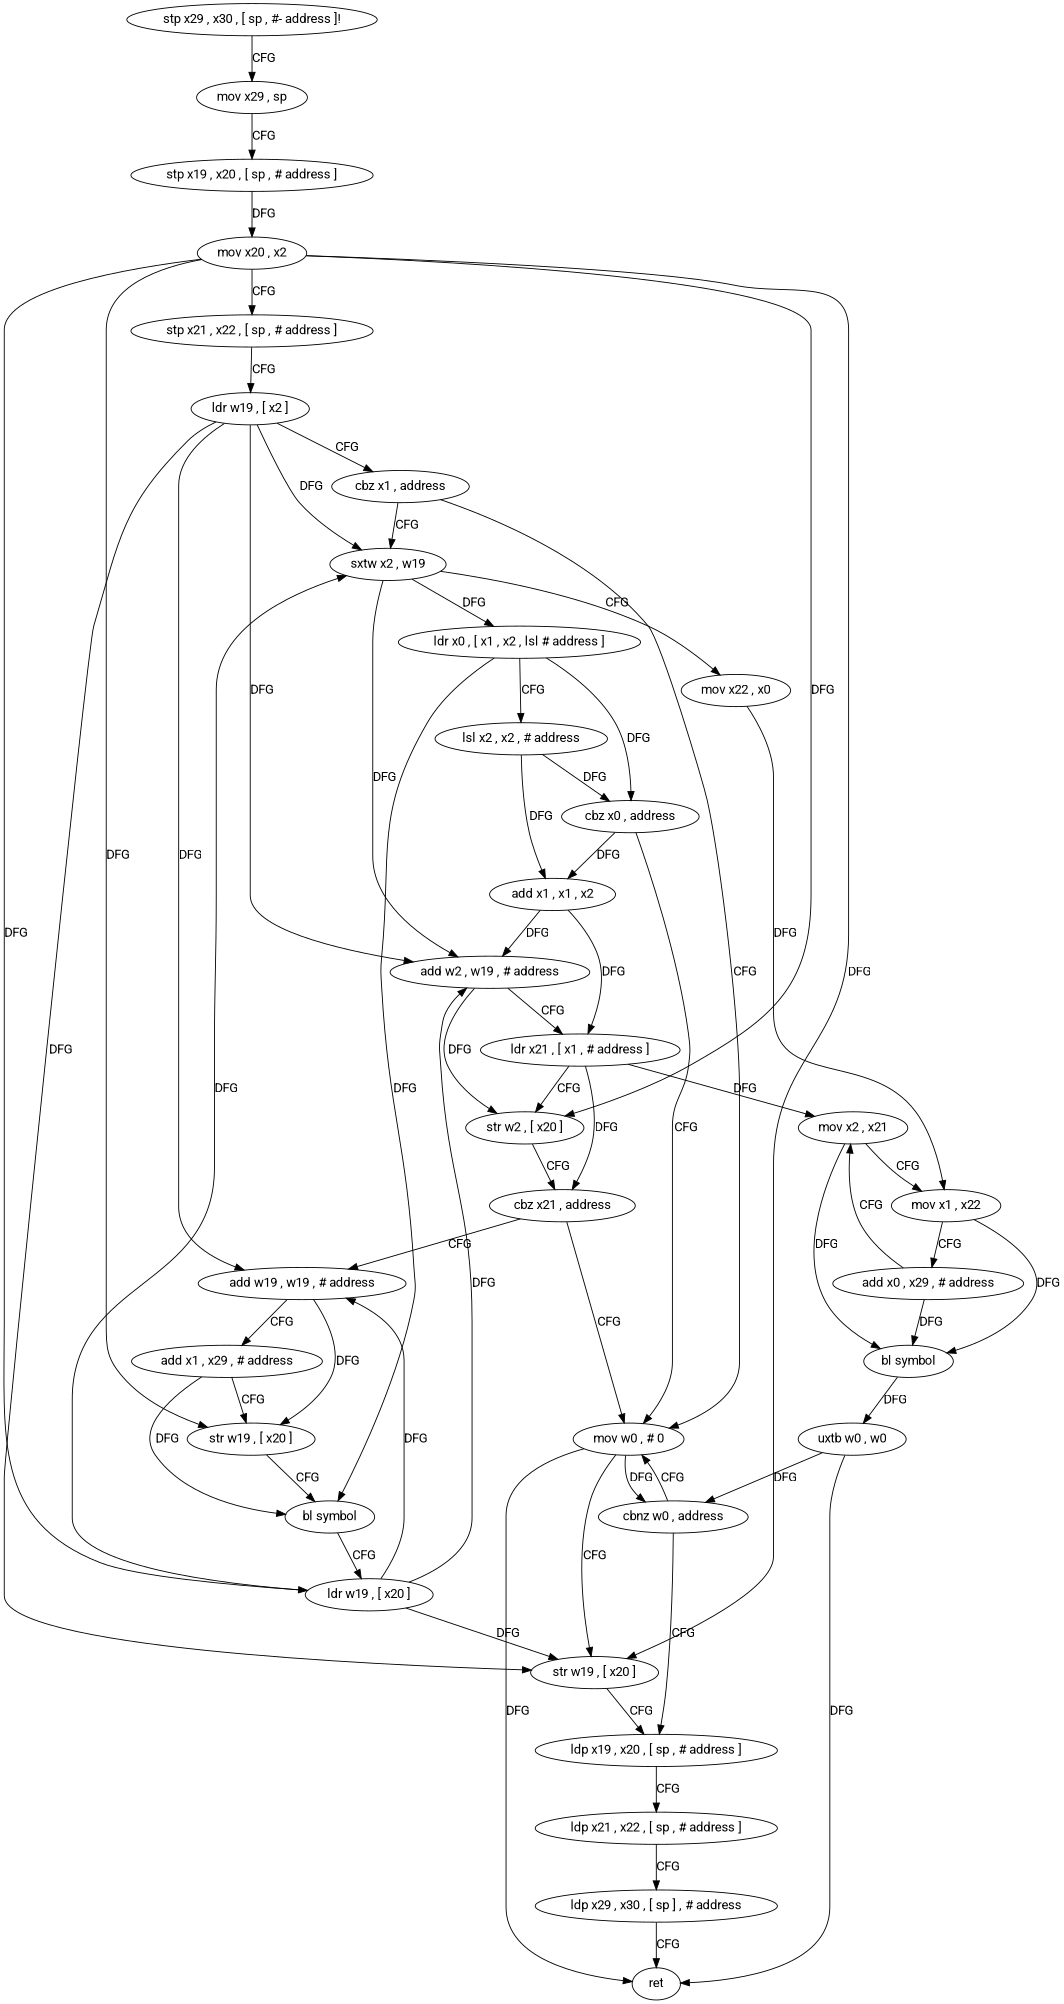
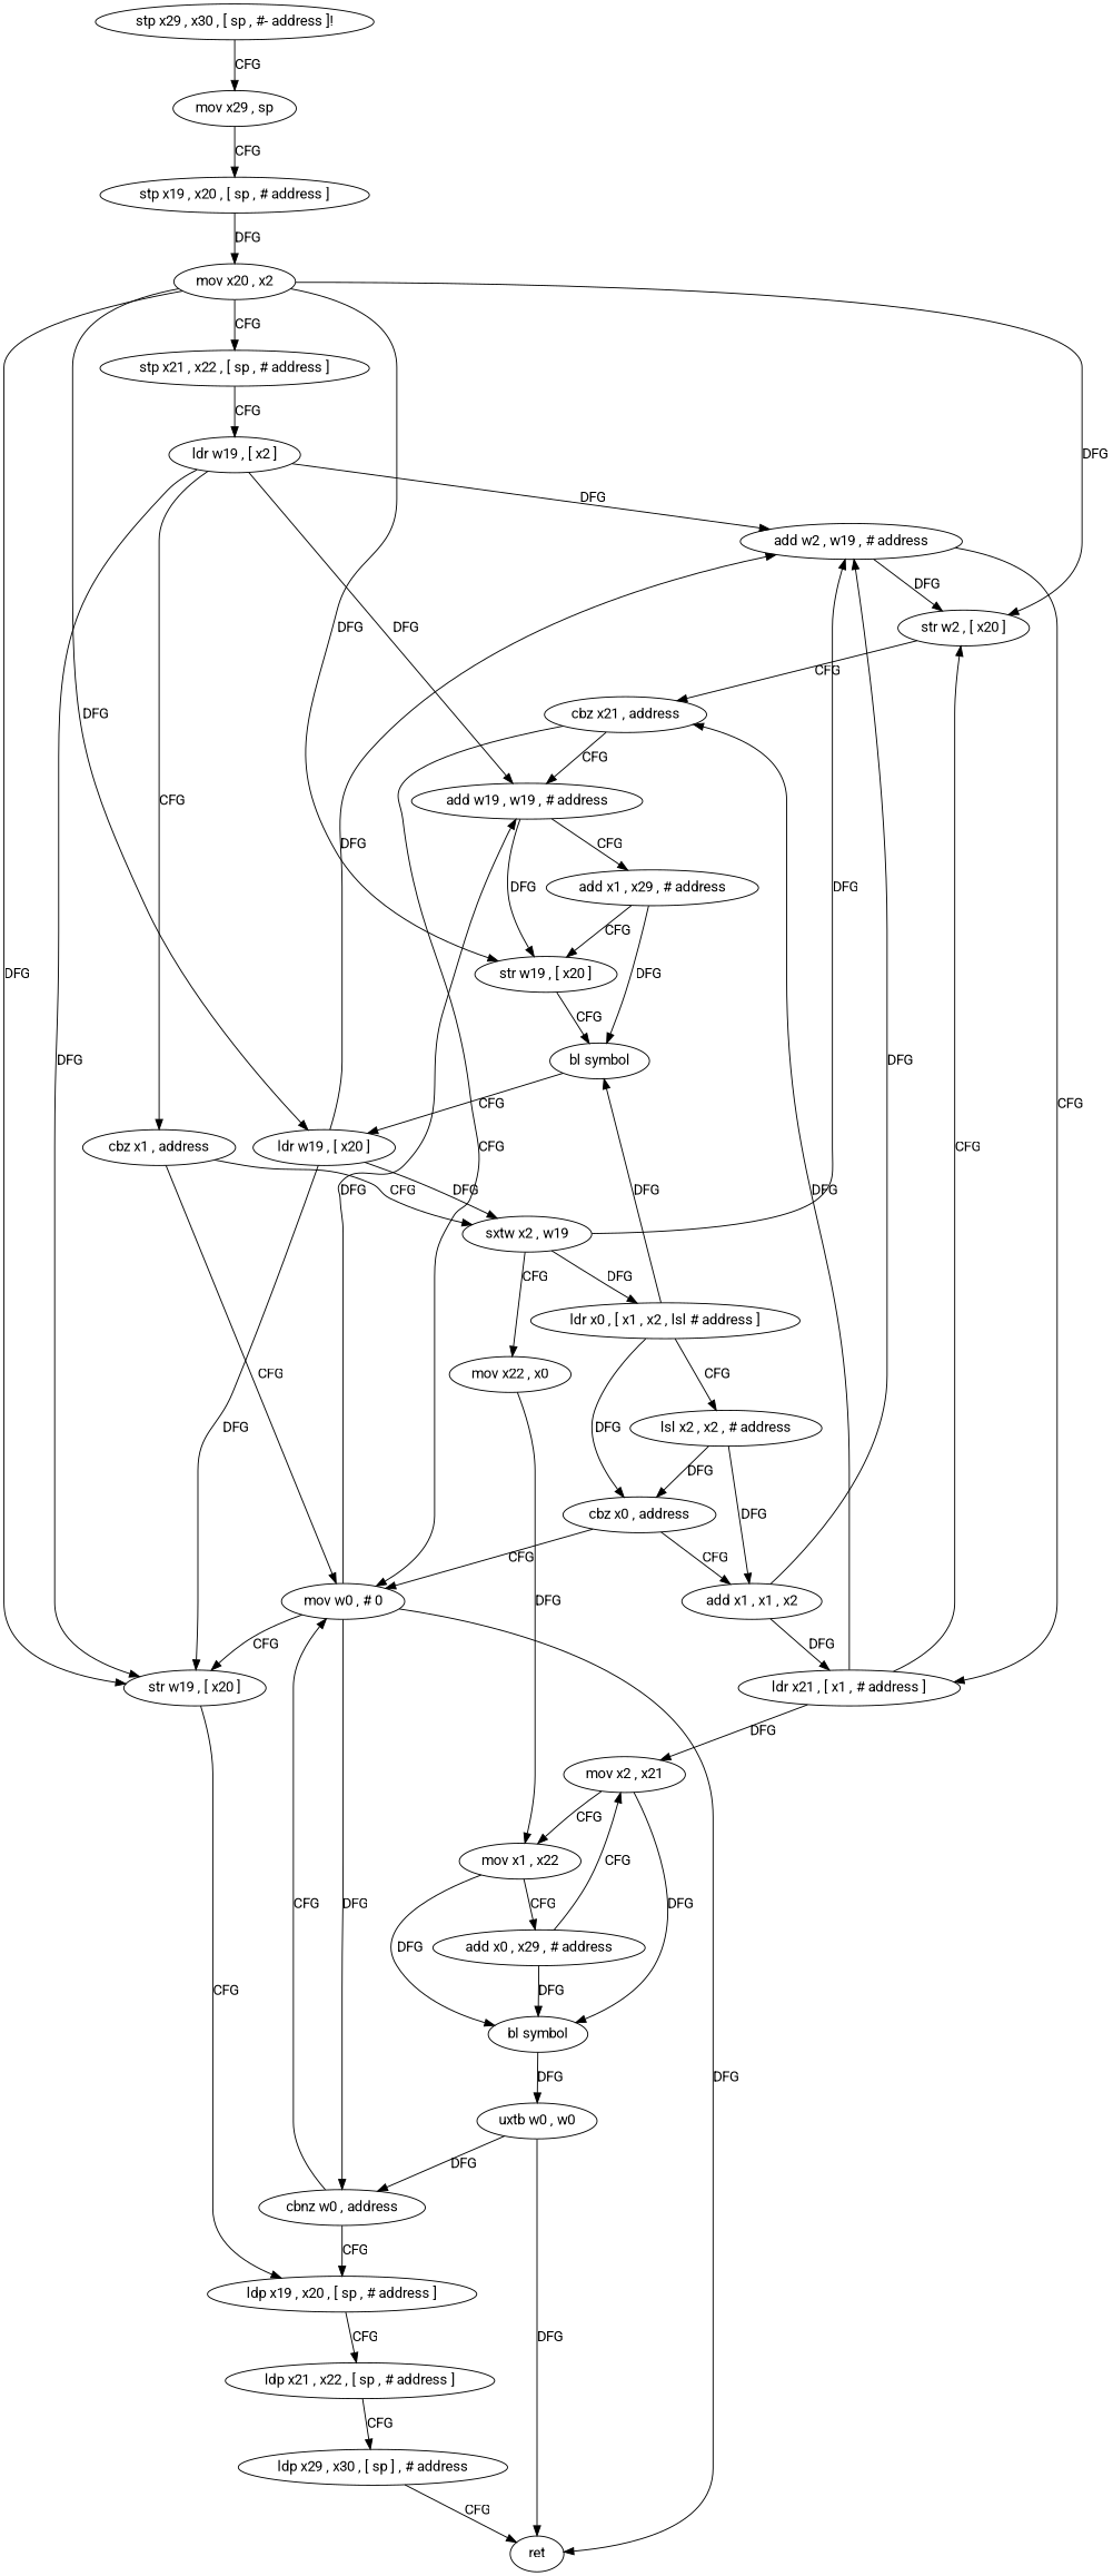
  digraph {
    fontname=Roboto
    node [fontname=Roboto]
    edge [fontname=Roboto]
    n1 [label="stp x29 , x30 , [ sp , #- address ]!"]
    n2 [label="mov x29 , sp"]
    n3 [label="stp x19 , x20 , [ sp , # address ]"]
    n4 [label="mov x20 , x2"]
    n5 [label="stp x21 , x22 , [ sp , # address ]"]
    n6 [label="str w19 , [ x20 ]"]
    n7 [label="str w2 , [ x20 ]"]
    n8 [label="str w19 , [ x20 ]"]
    n9 [label="ldr w19 , [ x20 ]"]
    n10 [label="ldr w19 , [ x2 ]"]
    n11 [label="ldp x19 , x20 , [ sp , # address ]"]
    n12 [label="cbz x21 , address"]
    n13 [label="bl symbol"]
    n14 [label="sxtw x2 , w19"]
    n15 [label="add w2 , w19 , # address"]
    n16 [label="add w19 , w19 , # address"]
    n17 [label="cbz x1 , address"]
    n18 [label="mov w0 , # 0"]
    n19 [label="mov x22 , x0"]
    n20 [label="ldr x0 , [ x1 , x2 , lsl # address ]"]
    n21 [label="ldr x21 , [ x1 , # address ]"]
    n22 [label="add x1 , x29 , # address"]
    n23 [label="cbnz w0 , address"]
    n24 [label=ret]
    n25 [label="mov x1 , x22"]
    n26 [label="lsl x2 , x2 , # address"]
    n27 [label="cbz x0 , address"]
    n28 [label="add x1 , x1 , x2"]
    n29 [label="ldp x21 , x22 , [ sp , # address ]"]
    n30 [label="ldp x29 , x30 , [ sp ] , # address"]
    n31 [label="bl symbol"]
    n32 [label="add x0 , x29 , # address"]
    n33 [label="mov x2 , x21"]
    n34 [label="uxtb w0 , w0"]
    n1 -> n2 [label=CFG]
    n2 -> n3 [label=CFG]
    n3 -> n4 [label=DFG]
    n4 -> n5 [label=CFG]
    n4 -> n6 [label=DFG]
    n4 -> n7 [label=DFG]
    n4 -> n8 [label=DFG]
    n4 -> n9 [label=DFG]
    n5 -> n10 [label=CFG]
    n6 -> n11 [label=CFG]
    n7 -> n12 [label=CFG]
    n8 -> n13 [label=CFG]
    n9 -> n6 [label=DFG]
    n9 -> n14 [label=DFG]
    n9 -> n15 [label=DFG]
-   n9 -> n16 [label=DFG]
+   n18 -> n16 [label=DFG]
    n10 -> n6 [label=DFG]
-   n10 -> n14 [label=DFG]
    n10 -> n15 [label=DFG]
    n10 -> n16 [label=DFG]
    n10 -> n17 [label=CFG]
    n11 -> n29 [label=CFG]
    n12 -> n16 [label=CFG]
    n12 -> n18 [label=CFG]
    n13 -> n9 [label=CFG]
    n14 -> n15 [label=DFG]
    n14 -> n19 [label=CFG]
    n14 -> n20 [label=DFG]
    n15 -> n7 [label=DFG]
    n15 -> n21 [label=CFG]
    n16 -> n8 [label=DFG]
    n16 -> n22 [label=CFG]
    n17 -> n14 [label=CFG]
    n17 -> n18 [label=CFG]
    n18 -> n6 [label=CFG]
    n18 -> n23 [label=DFG]
    n18 -> n24 [label=DFG]
    n19 -> n25 [label=DFG]
    n20 -> n13 [label=DFG]
    n20 -> n26 [label=CFG]
    n20 -> n27 [label=DFG]
    n21 -> n7 [label=CFG]
    n21 -> n12 [label=DFG]
    n21 -> n33 [label=DFG]
    n22 -> n8 [label=CFG]
    n22 -> n13 [label=DFG]
    n23 -> n11 [label=CFG]
    n23 -> n18 [label=CFG]
    n25 -> n31 [label=DFG]
    n25 -> n32 [label=CFG]
    n26 -> n27 [label=DFG]
    n26 -> n28 [label=DFG]
    n27 -> n18 [label=CFG]
-   n27 -> n28 [label=DFG]
+   n27 -> n28 [label=CFG]
    n28 -> n15 [label=DFG]
    n28 -> n21 [label=DFG]
    n29 -> n30 [label=CFG]
    n30 -> n24 [label=CFG]
    n31 -> n34 [label=DFG]
    n32 -> n31 [label=DFG]
    n32 -> n33 [label=CFG]
    n33 -> n25 [label=CFG]
    n33 -> n31 [label=DFG]
    n34 -> n23 [label=DFG]
    n34 -> n24 [label=DFG]
  }
